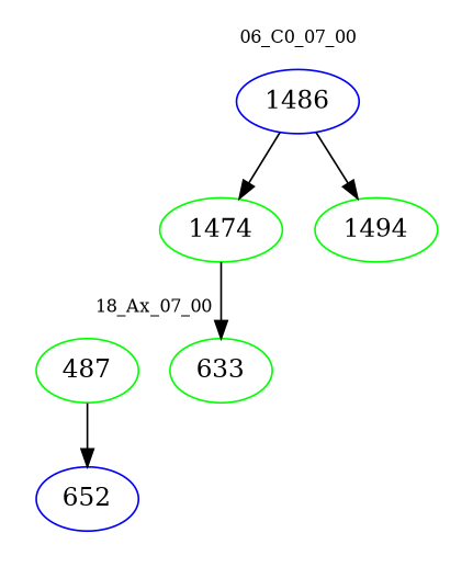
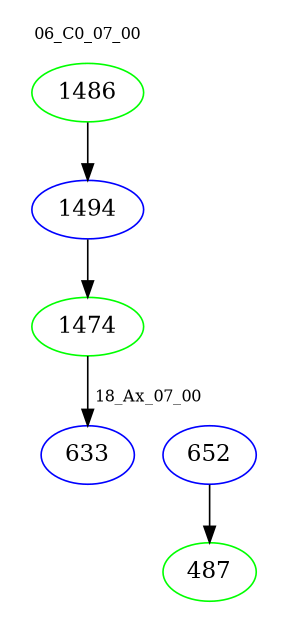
  digraph {
    node [color=blue]
    edge [color=black]
    n1 [label=652]
-   n2 [color=green label=633]
+   n2 [label=633]
    n3 [color=green label=487]
-   n4 [label=1486]
+   n4 [color=green label=1486]
    n5 [color=green label=1474]
-   n6 [color=green label=1494]
+   n6 [label=1494]
    subgraph cluster_1 {
      color=white
      fontsize=10
      label="18_Ax_07_00"
      n1
      n2
      n3
    }
    subgraph cluster_2 {
      color=white
      fontsize=10
      label="06_C0_07_00"
      n4
      n5
      n6
    }
-   n3 -> n1
-   n4 -> n5
+   n1 -> n3
+   n6 -> n5
    n4 -> n6
    n5 -> n2
  }
